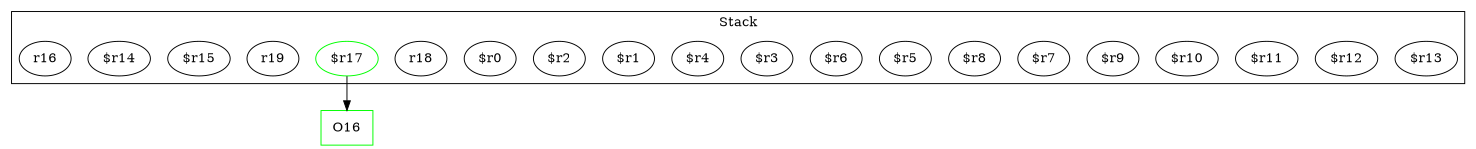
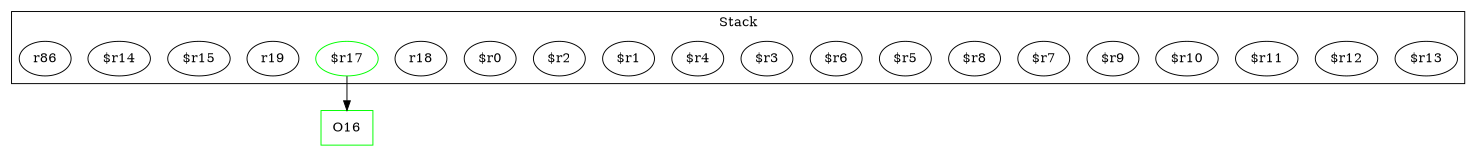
  digraph {
    rankDir=LR
    "$r13"
    "$r12"
    "$r11"
    "$r10"
    "$r9"
    "$r7"
    "$r8"
    "$r5"
    "$r6"
    "$r3"
    "$r4"
    "$r1"
    "$r2"
    "$r0"
    r18
    "$r17" [color=green]
    r19
    "$r15"
    "$r14"
-   r16
+   r16 [label=r86]
    O16 [color=green shape=box]
    subgraph cluster_1 {
      label=Stack
      "$r13"
      "$r12"
      "$r11"
      "$r10"
      "$r9"
      "$r7"
      "$r8"
      "$r5"
      "$r6"
      "$r3"
      "$r4"
      "$r1"
      "$r2"
      "$r0"
      r18
      "$r17"
      r19
      "$r15"
      "$r14"
      r16
    }
    "$r17" -> O16
  }
